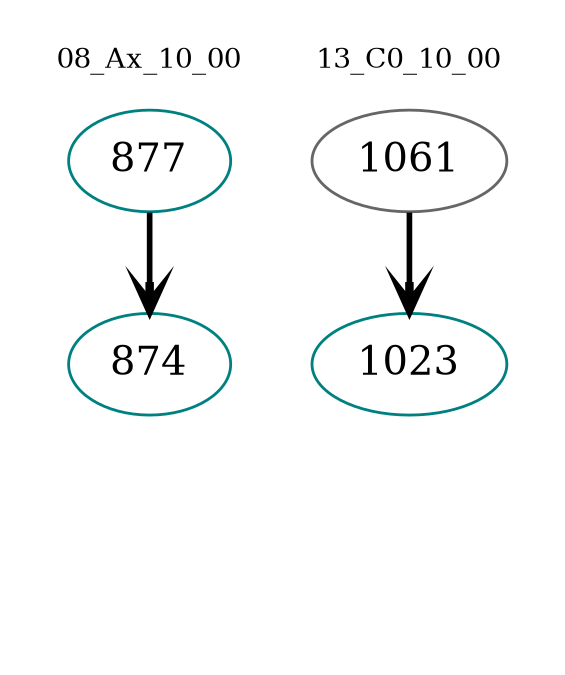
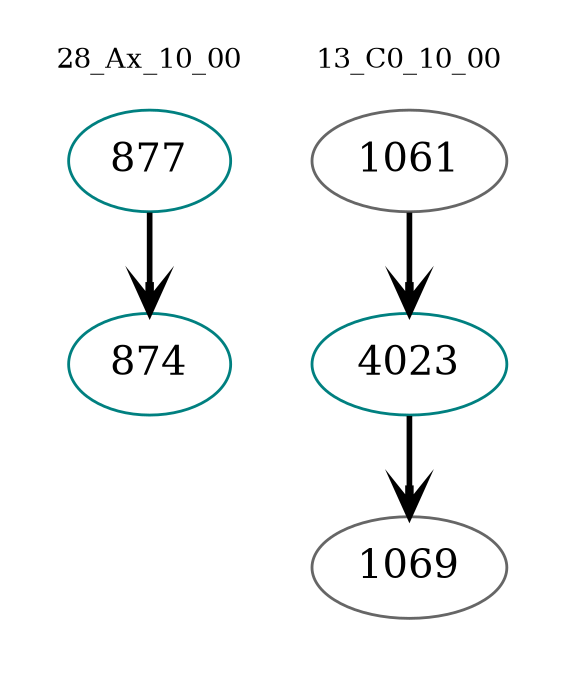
  digraph {
    node [color=teal]
    edge [arrowhead=vee color=black style=bold]
    n1 [label=877]
    n2 [label=874]
    n3 [color=gray40 label=1061]
-   n4 [label=1023]
+   n4 [label=4023]
+   n5 [color=gray40 label=1069]
    subgraph cluster_1 {
      color=white
      fontsize=10
-     label="08_Ax_10_00"
+     label="28_Ax_10_00"
      n1
      n2
    }
    subgraph cluster_2 {
      color=white
      fontsize=10
      label="13_C0_10_00"
      n3
      n4
+     n5
    }
    n1 -> n2
    n3 -> n4
+   n4 -> n5
  }
